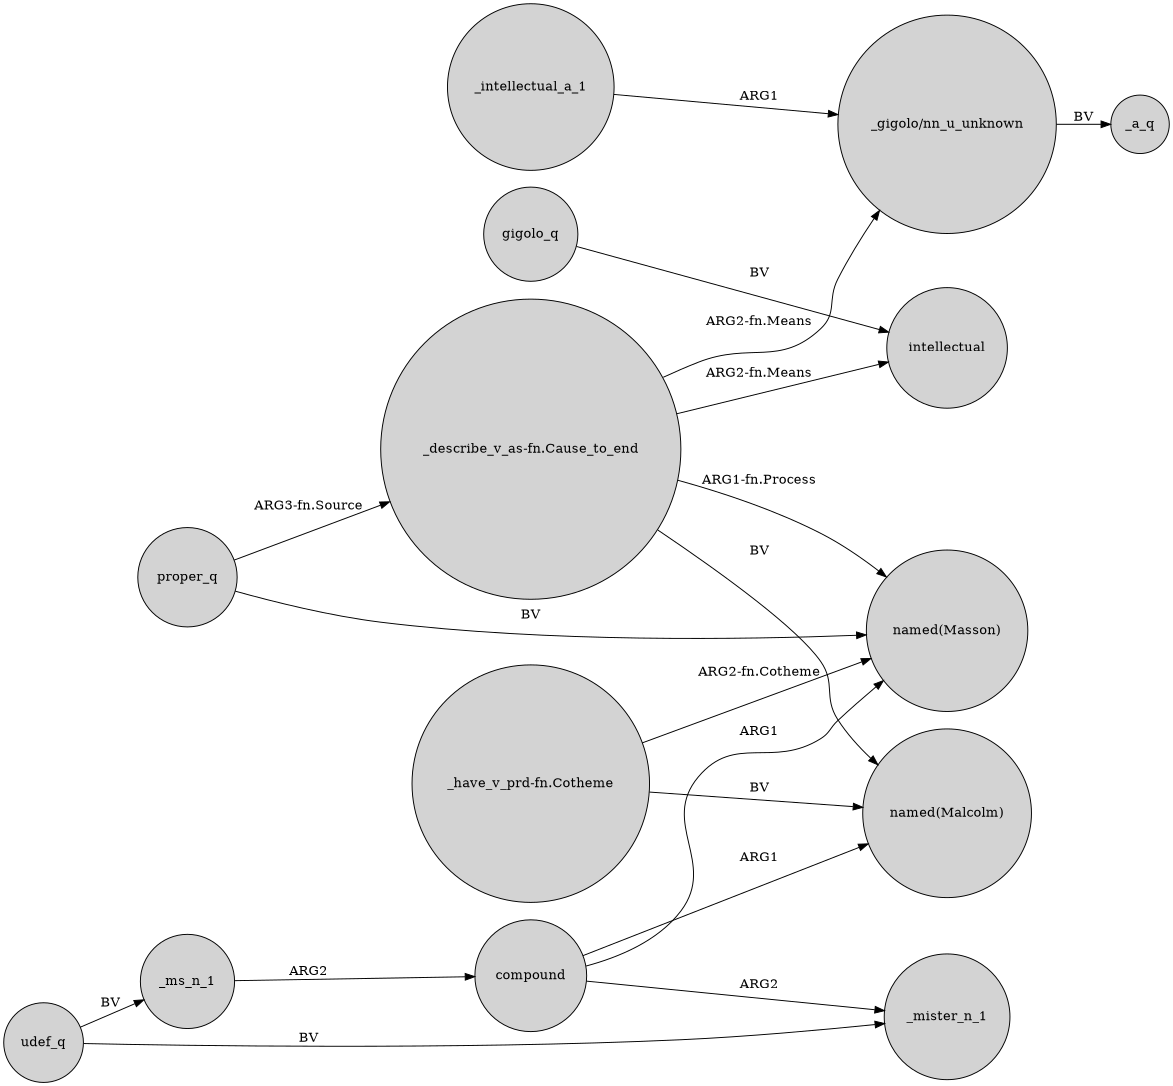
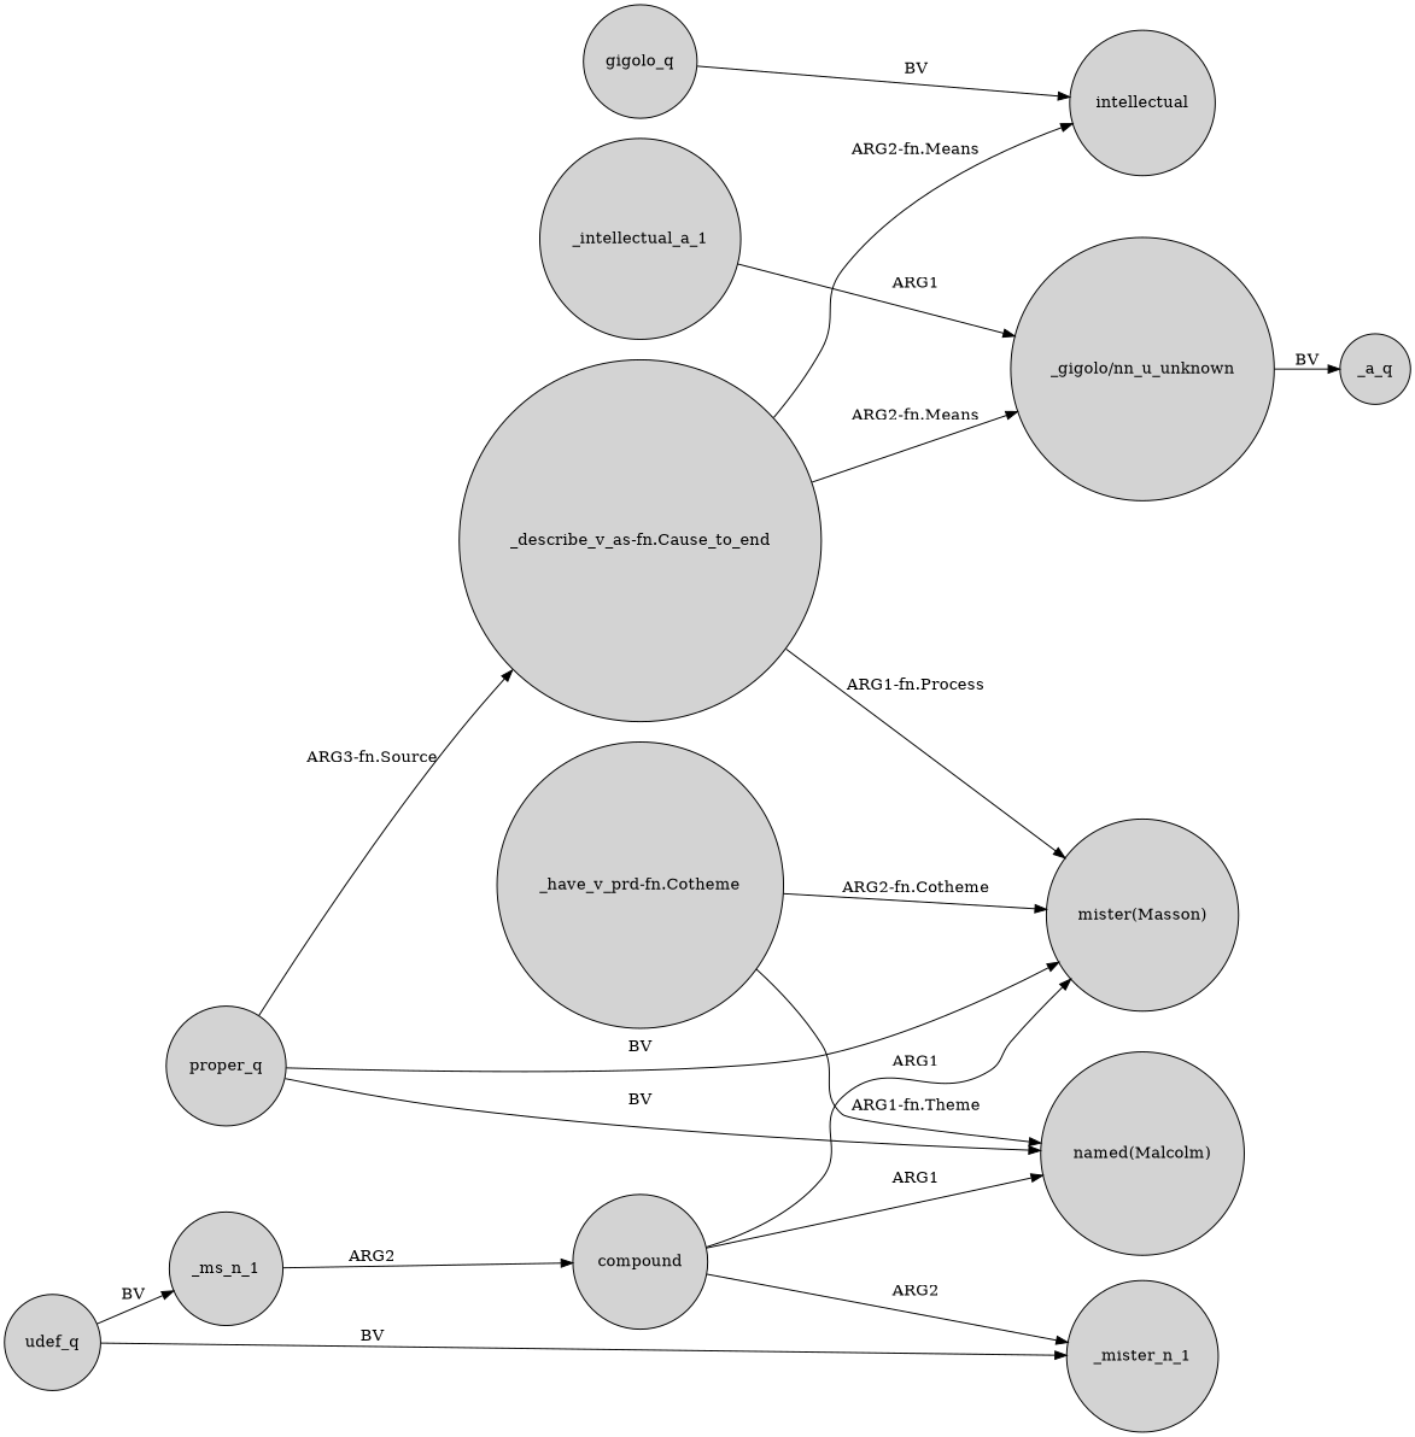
  digraph {
    rankdir=LR
    node [shape=circle style=filled]
    n1 [label=intellectual]
    "_describe_v_as-fn.Cause_to_end"
-   "named(Masson)"
+   "named(Masson)" [label="mister(Masson)"]
    "_gigolo/nn_u_unknown"
    _a_q
    "_have_v_prd-fn.Cotheme"
    "named(Malcolm)"
    compound
    _mister_n_1
    _ms_n_1
    proper_q
    udef_q
    _intellectual_a_1
    n14 [label=gigolo_q]
    "_describe_v_as-fn.Cause_to_end" -> n1 [label="ARG2-fn.Means"]
    "_describe_v_as-fn.Cause_to_end" -> "named(Masson)" [label="ARG1-fn.Process"]
    "_describe_v_as-fn.Cause_to_end" -> "_gigolo/nn_u_unknown" [label="ARG2-fn.Means"]
    "_gigolo/nn_u_unknown" -> _a_q [label=BV]
    "_have_v_prd-fn.Cotheme" -> "named(Masson)" [label="ARG2-fn.Cotheme"]
-   "_have_v_prd-fn.Cotheme" -> "named(Malcolm)" [label=BV]
+   "_have_v_prd-fn.Cotheme" -> "named(Malcolm)" [label="ARG1-fn.Theme"]
    compound -> "named(Masson)" [label=ARG1]
    compound -> "named(Malcolm)" [label=ARG1]
    compound -> _mister_n_1 [label=ARG2]
    _ms_n_1 -> compound [label=ARG2]
    proper_q -> "_describe_v_as-fn.Cause_to_end" [label="ARG3-fn.Source"]
    proper_q -> "named(Masson)" [label=BV]
-   "_describe_v_as-fn.Cause_to_end" -> "named(Malcolm)" [label=BV]
+   proper_q -> "named(Malcolm)" [label=BV]
    udef_q -> _mister_n_1 [label=BV]
    udef_q -> _ms_n_1 [label=BV]
    _intellectual_a_1 -> "_gigolo/nn_u_unknown" [label=ARG1]
    n14 -> n1 [label=BV]
  }
